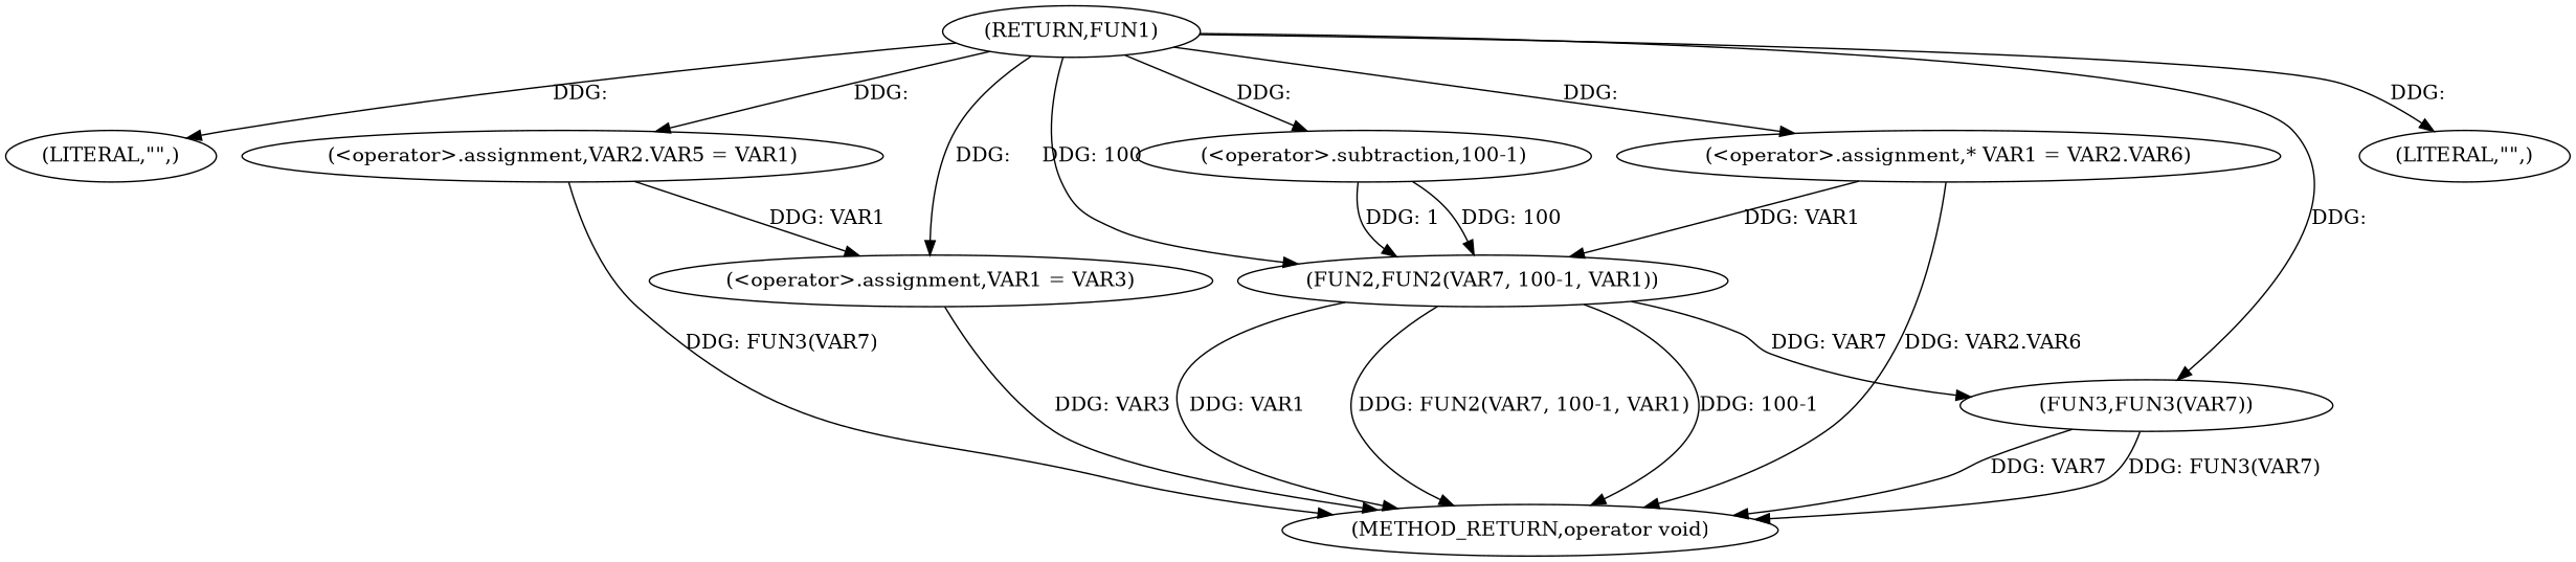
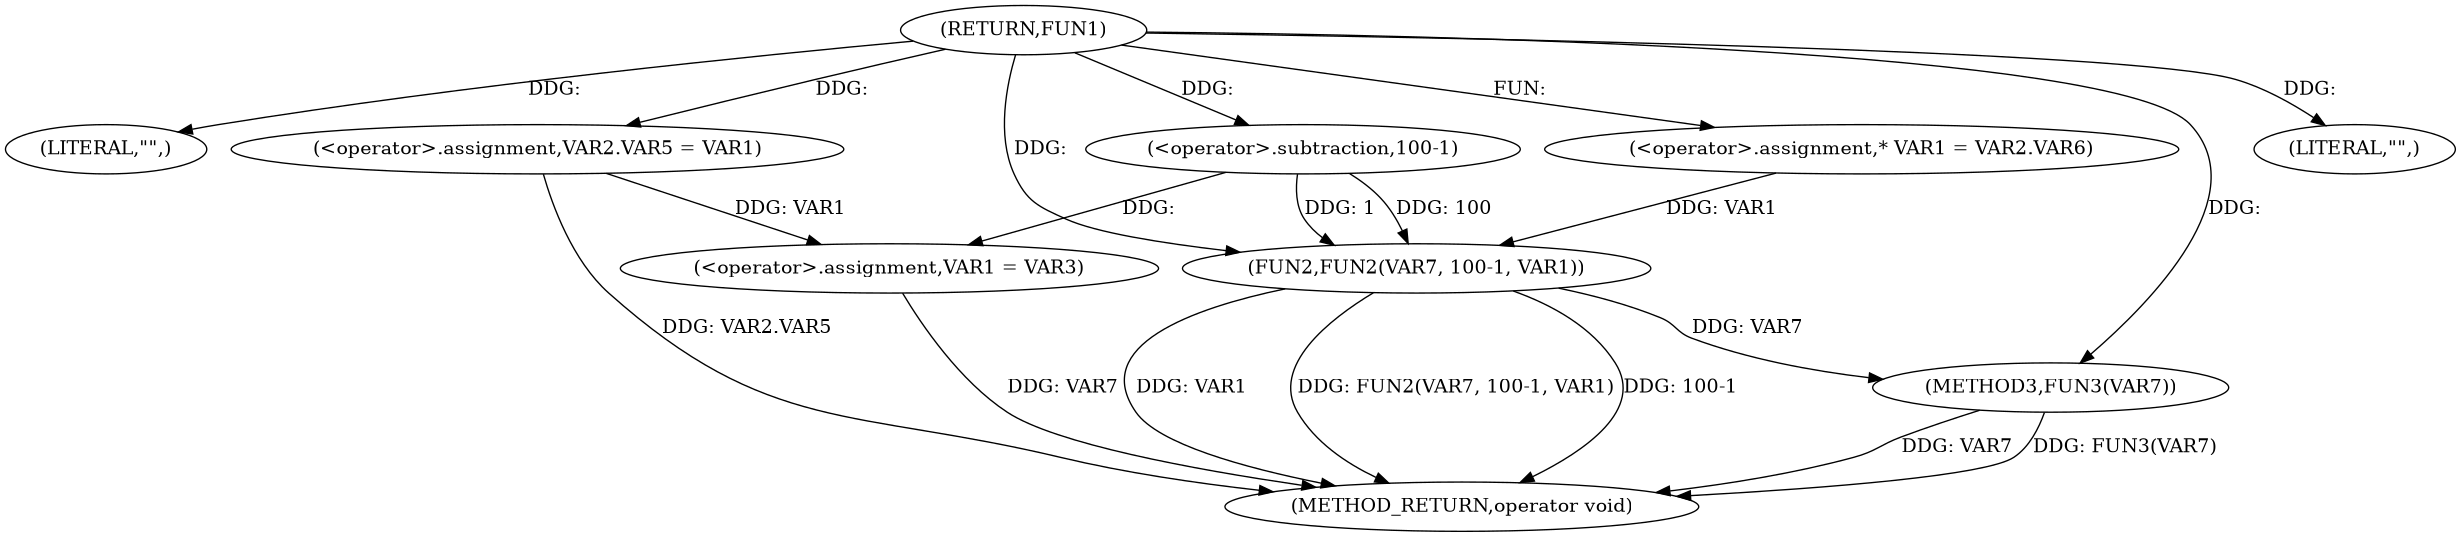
  digraph {
    n1 [label="(RETURN,FUN1)"]
    n2 [label="(LITERAL,\"\",)"]
    n3 [label="(<operator>.assignment,VAR1 = VAR3)"]
    n4 [label="(<operator>.assignment,VAR2.VAR5 = VAR1)"]
    n5 [label="(<operator>.assignment,* VAR1 = VAR2.VAR6)"]
    n6 [label="(LITERAL,\"\",)"]
    n7 [label="(FUN2,FUN2(VAR7, 100-1, VAR1))"]
    n8 [label="(<operator>.subtraction,100-1)"]
-   n9 [label="(FUN3,FUN3(VAR7))"]
+   n9 [label="(METHOD3,FUN3(VAR7))"]
    n10 [label="(METHOD_RETURN,operator void)"]
    n1 -> n2 [label="DDG: "]
-   n1 -> n3 [label="DDG: "]
+   n8 -> n3 [label="DDG: "]
    n1 -> n4 [label="DDG: "]
-   n1 -> n5 [label="DDG: "]
+   n1 -> n5 [label="FUN: "]
    n1 -> n6 [label="DDG: "]
-   n1 -> n7 [label="DDG: 100"]
+   n1 -> n7 [label="DDG: "]
    n1 -> n8 [label="DDG: "]
    n1 -> n9 [label="DDG: "]
-   n3 -> n10 [label="DDG: VAR3"]
+   n3 -> n10 [label="DDG: VAR7"]
    n4 -> n3 [label="DDG: VAR1"]
-   n4 -> n10 [label="DDG: FUN3(VAR7)"]
+   n4 -> n10 [label="DDG: VAR2.VAR5"]
    n5 -> n7 [label="DDG: VAR1"]
-   n5 -> n10 [label="DDG: VAR2.VAR6"]
    n7 -> n9 [label="DDG: VAR7"]
    n7 -> n10 [label="DDG: VAR1"]
    n7 -> n10 [label="DDG: FUN2(VAR7, 100-1, VAR1)"]
    n7 -> n10 [label="DDG: 100-1"]
    n8 -> n7 [label="DDG: 100"]
    n8 -> n7 [label="DDG: 1"]
    n9 -> n10 [label="DDG: VAR7"]
    n9 -> n10 [label="DDG: FUN3(VAR7)"]
  }
